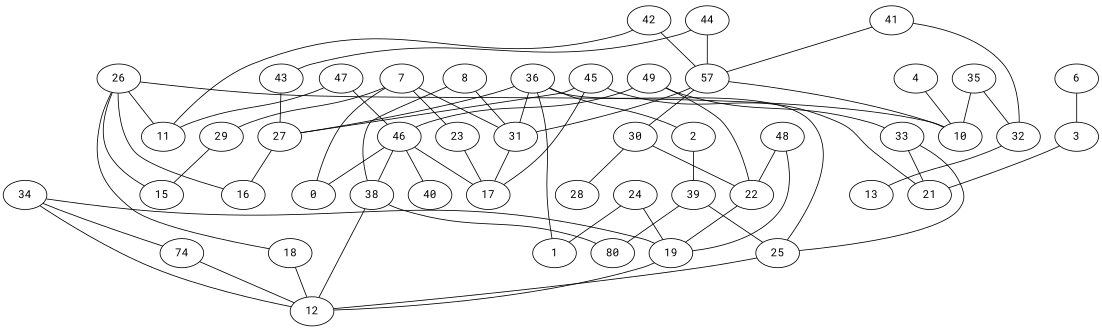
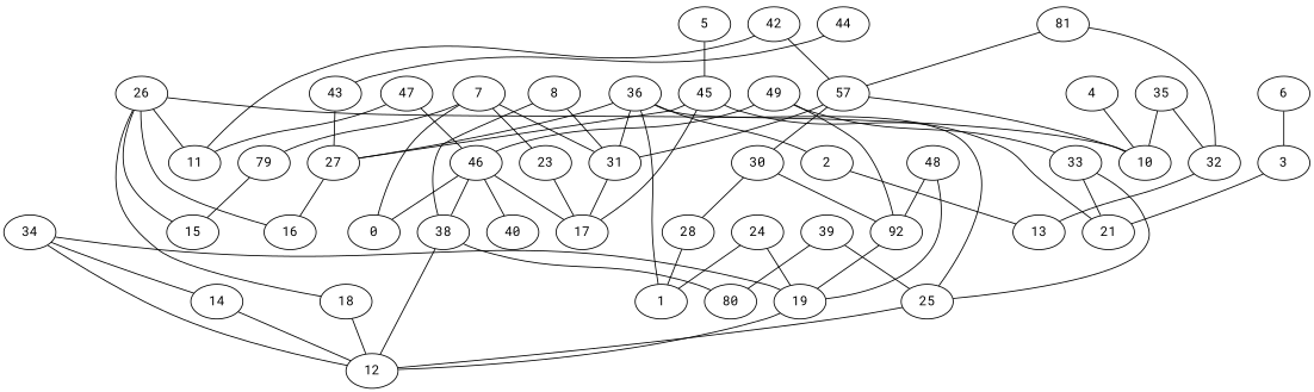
  digraph {
    fontname="Roboto Mono"
    node [fontname="Roboto Mono"]
    edge [color=black dir=none fontname="Roboto Mono"]
    8
    38
    31
    12
    n5 [label=80]
    24
    1
    19
    26
    16
    18
    15
    10
    11
    32
    13
    48
-   22
-   29
+   22 [label=92]
+   29 [label=79]
    34
-   14 [label=74]
+   14
    39
    25
    33
    21
    4
    44
    43
    n29 [label=57]
    46
    40
    0
    17
    30
    27
    28
    6
    3
    45
    36
    2
    35
-   41
+   41 [label=81]
    7
    23
    49
    42
    47
+   5
    subgraph sub_1 {
      8
      38
      31
      12
      n5
      24
      1
      19
      26
      16
      18
      15
      10
      11
      32
      13
      48
      22
      29
      34
      14
      39
      25
      33
      21
      4
      44
      43
      n29
      46
      40
      0
      17
      30
      27
      28
      6
      3
      45
      36
      2
      35
      41
      7
      23
      49
      42
      47
+     5
    }
    8 -> 38
    8 -> 31
    38 -> 12
    38 -> n5
    31 -> 17
    24 -> 1
    24 -> 19
    19 -> 12
    26 -> 16
    26 -> 18
    26 -> 15
    26 -> 10
    26 -> 11
    18 -> 12
    32 -> 13
    48 -> 19
    48 -> 22
    22 -> 19
    29 -> 15
    34 -> 12
    34 -> 19
    34 -> 14
    14 -> 12
    39 -> n5
    39 -> 25
    25 -> 12
    33 -> 25
    33 -> 21
    4 -> 10
    44 -> 43
-   44 -> n29
    43 -> 27
    n29 -> 31
    n29 -> 10
    n29 -> 30
    46 -> 38
    46 -> 40
    46 -> 0
    46 -> 17
    30 -> 22
    30 -> 28
    27 -> 16
+   28 -> 1
    6 -> 3
    3 -> 21
    45 -> 21
    45 -> 17
    45 -> 27
    36 -> 31
    36 -> 1
    36 -> 25
    36 -> 27
    36 -> 2
-   2 -> 39
+   2 -> 13
    35 -> 10
    35 -> 32
    41 -> 32
    41 -> n29
    7 -> 31
    7 -> 29
    7 -> 0
    7 -> 23
    23 -> 17
    49 -> 22
    49 -> 33
    49 -> 46
    42 -> 11
    42 -> n29
    47 -> 11
    47 -> 46
+   5 -> 45
  }
